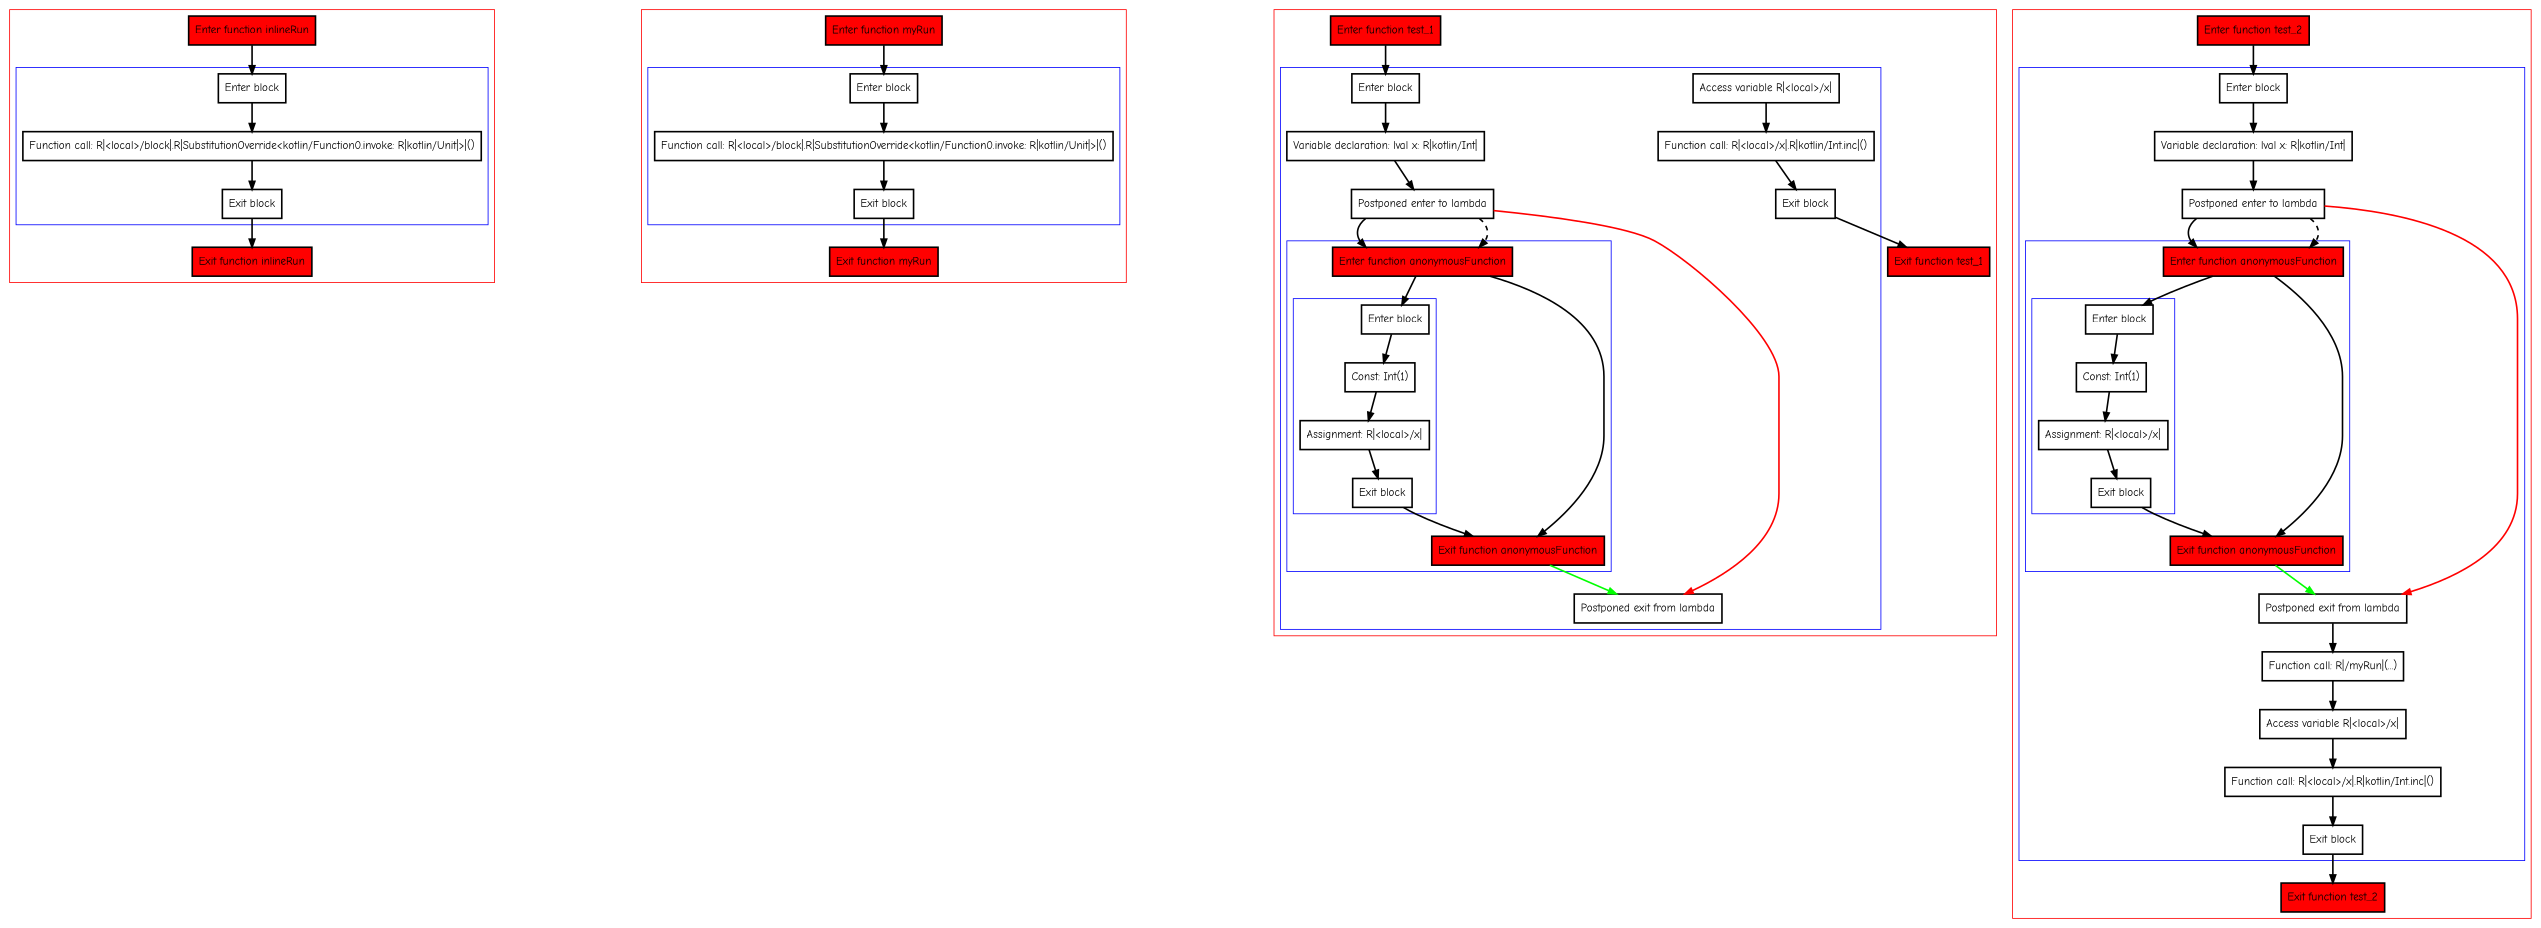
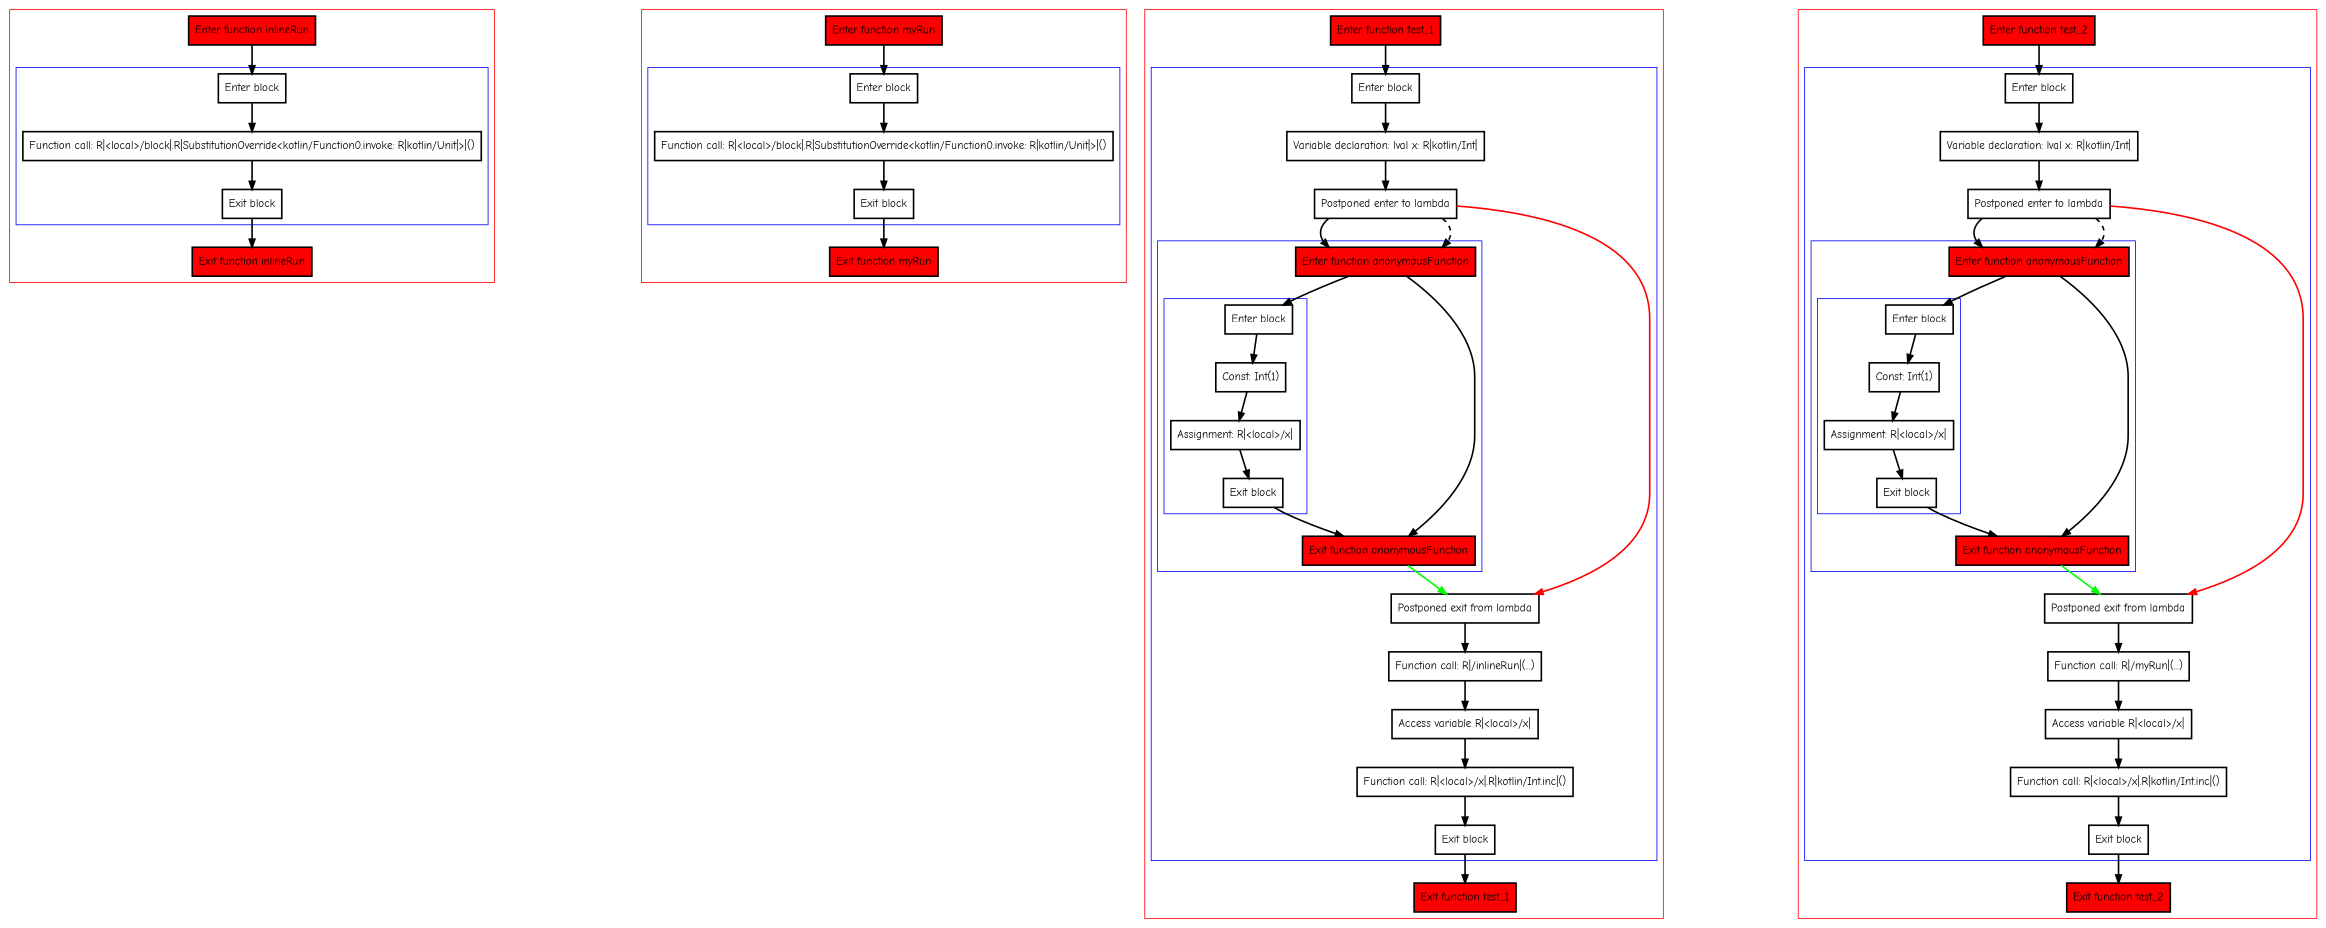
  digraph {
    nodesep=3
    fontname="Comic Neue"
    node [penwidth=2 shape=box fontname="Comic Neue"]
    edge [penwidth=2 fontname="Comic Neue"]
    n1 [label="Enter block"]
    n2 [label="Function call: R|<local>/block|.R|SubstitutionOverride<kotlin/Function0.invoke: R|kotlin/Unit|>|()"]
    n3 [label="Exit block"]
    n4 [fillcolor=red label="Enter function inlineRun" style=filled]
    n5 [fillcolor=red label="Exit function inlineRun" style=filled]
    n6 [label="Enter block"]
    n7 [label="Function call: R|<local>/block|.R|SubstitutionOverride<kotlin/Function0.invoke: R|kotlin/Unit|>|()"]
    n8 [label="Exit block"]
    n9 [fillcolor=red label="Enter function myRun" style=filled]
    n10 [fillcolor=red label="Exit function myRun" style=filled]
    n11 [label="Enter block"]
    n12 [label="Const: Int(1)"]
    n13 [label="Assignment: R|<local>/x|"]
    n14 [label="Exit block"]
    n15 [fillcolor=red label="Enter function anonymousFunction" style=filled]
    n16 [fillcolor=red label="Exit function anonymousFunction" style=filled]
    n17 [label="Enter block"]
    n18 [label="Variable declaration: lval x: R|kotlin/Int|"]
    n19 [label="Postponed enter to lambda"]
    n20 [label="Postponed exit from lambda"]
+   n21 [label="Function call: R|/inlineRun|(...)"]
    n22 [label="Access variable R|<local>/x|"]
    n23 [label="Function call: R|<local>/x|.R|kotlin/Int.inc|()"]
    n24 [label="Exit block"]
    n25 [fillcolor=red label="Enter function test_1" style=filled]
    n26 [fillcolor=red label="Exit function test_1" style=filled]
    n27 [label="Enter block"]
    n28 [label="Const: Int(1)"]
    n29 [label="Assignment: R|<local>/x|"]
    n30 [label="Exit block"]
    n31 [fillcolor=red label="Enter function anonymousFunction" style=filled]
    n32 [fillcolor=red label="Exit function anonymousFunction" style=filled]
    n33 [label="Enter block"]
    n34 [label="Variable declaration: lval x: R|kotlin/Int|"]
    n35 [label="Postponed enter to lambda"]
    n36 [label="Postponed exit from lambda"]
    n37 [label="Function call: R|/myRun|(...)"]
    n38 [label="Access variable R|<local>/x|"]
    n39 [label="Function call: R|<local>/x|.R|kotlin/Int.inc|()"]
    n40 [label="Exit block"]
    n41 [fillcolor=red label="Enter function test_2" style=filled]
    n42 [fillcolor=red label="Exit function test_2" style=filled]
    subgraph cluster_1 {
      color=red
      n4
      n5
      subgraph cluster_2 {
        color=blue
        n1
        n2
        n3
      }
    }
    subgraph cluster_3 {
      color=red
      n9
      n10
      subgraph cluster_4 {
        color=blue
        n6
        n7
        n8
      }
    }
    subgraph cluster_5 {
      color=red
      n25
      n26
      subgraph cluster_6 {
        color=blue
        n17
        n18
        n19
        n20
+       n21
        n22
        n23
        n24
        subgraph cluster_7 {
          color=blue
          n15
          n16
          subgraph cluster_8 {
            color=blue
            n11
            n12
            n13
            n14
          }
        }
      }
    }
    subgraph cluster_9 {
      color=red
      n41
      n42
      subgraph cluster_10 {
        color=blue
        n33
        n34
        n35
        n36
        n37
        n38
        n39
        n40
        subgraph cluster_11 {
          color=blue
          n31
          n32
          subgraph cluster_12 {
            color=blue
            n27
            n28
            n29
            n30
          }
        }
      }
    }
    n1 -> n2
    n2 -> n3
    n3 -> n5
    n4 -> n1
    n6 -> n7
    n7 -> n8
    n8 -> n10
    n9 -> n6
    n11 -> n12
    n12 -> n13
    n13 -> n14
    n14 -> n16
    n15 -> n11
    n15 -> n16
    n16 -> n20 [color=green]
    n17 -> n18
    n18 -> n19
    n19 -> n15
    n19 -> n15 [style=dashed]
    n19 -> n20 [color=red]
+   n20 -> n21
+   n21 -> n22
    n22 -> n23
    n23 -> n24
    n24 -> n26
    n25 -> n17
    n27 -> n28
    n28 -> n29
    n29 -> n30
    n30 -> n32
    n31 -> n27
    n31 -> n32
    n32 -> n36 [color=green]
    n33 -> n34
    n34 -> n35
    n35 -> n31
    n35 -> n31 [style=dashed]
    n35 -> n36 [color=red]
    n36 -> n37
    n37 -> n38
    n38 -> n39
    n39 -> n40
    n40 -> n42
    n41 -> n33
  }
